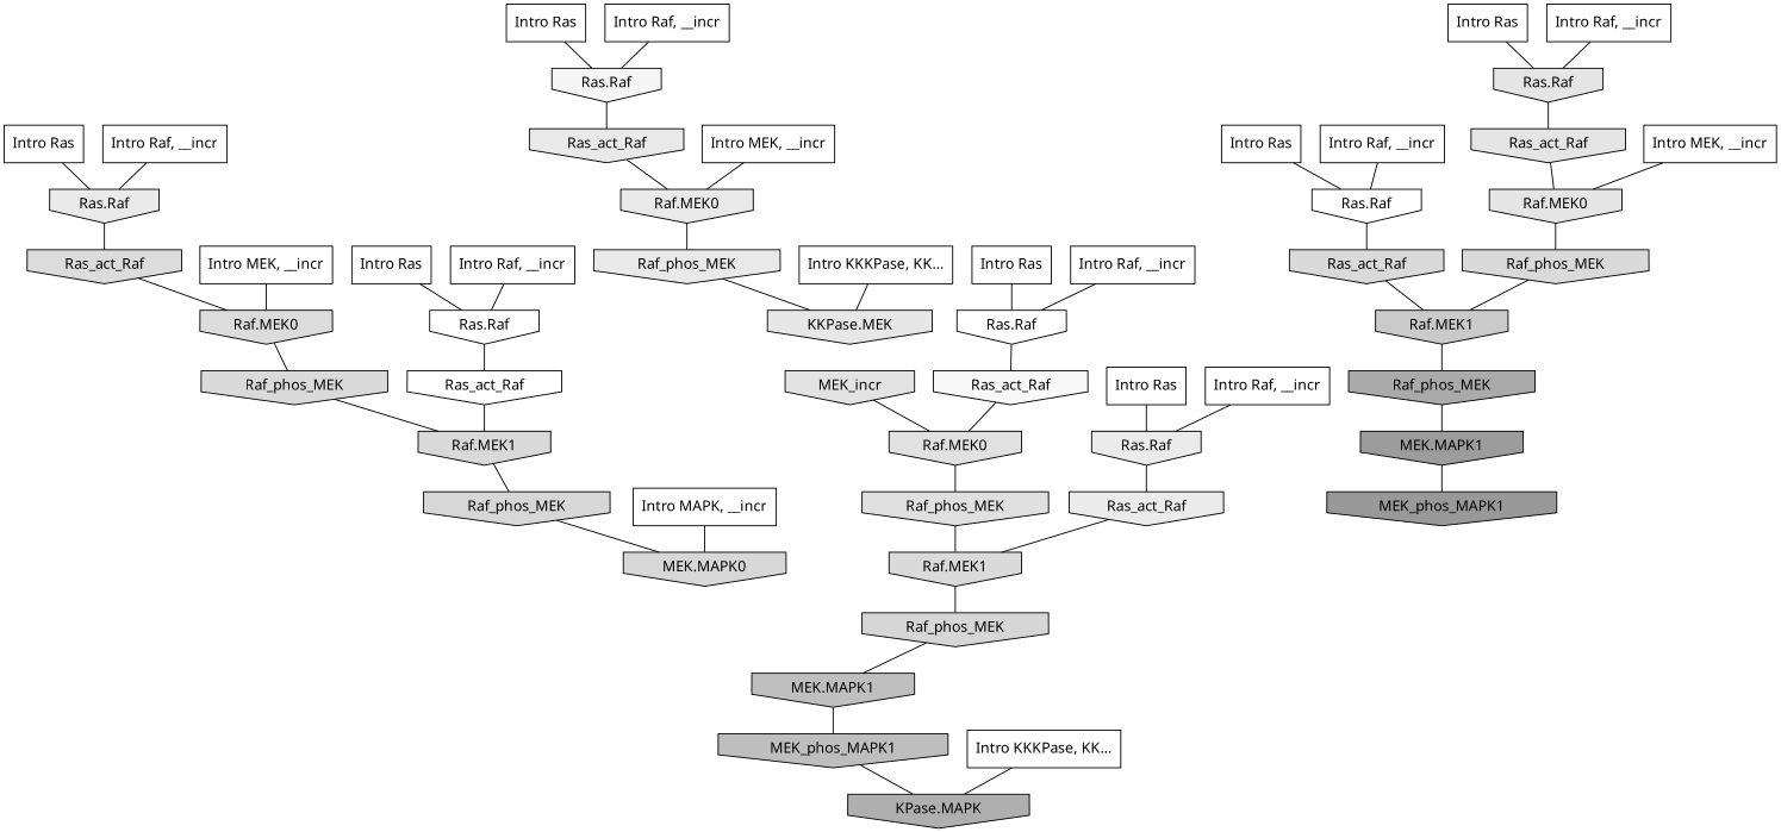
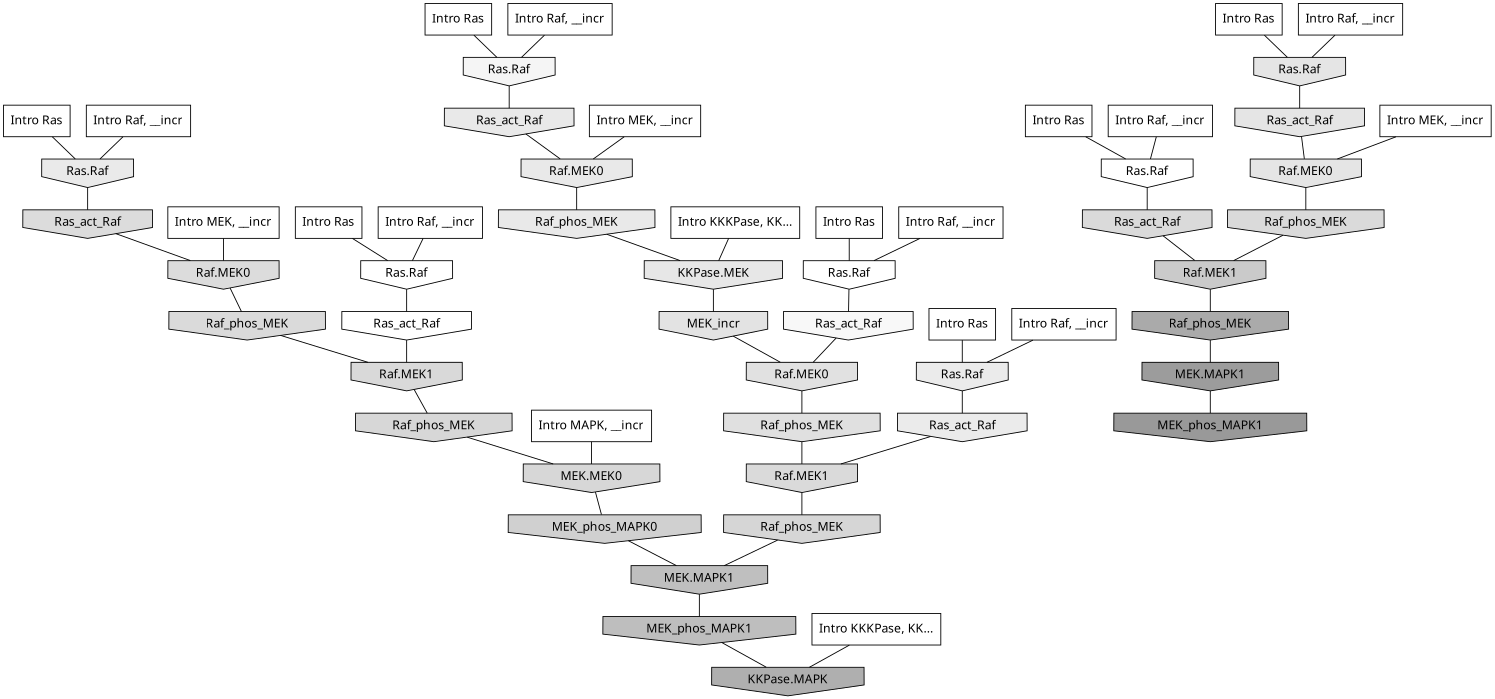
  digraph {
    fontname="Noto Sans"
    rankdir=TB
    ranksep=0.30
    node [fillcolor="0.000 0.000 1.000" fontname="Noto Sans" shape=invhouse style=filled]
    edge [color="0.000 0.000 0.000" dir=none fontname="Noto Sans"]
    n1 [label="Intro Ras" shape=rectangle]
    n2 [fillcolor="0.000 0.000 0.958" label="Ras.Raf"]
    n3 [fillcolor="0.000 0.000 0.912" label=Ras_act_Raf]
    n4 [label="Intro Ras" shape=rectangle]
    n5 [label="Ras.Raf"]
    n6 [label=Ras_act_Raf]
    n7 [label="Intro Ras" shape=rectangle]
    n8 [label="Ras.Raf"]
    n9 [fillcolor="0.000 0.000 0.969" label=Ras_act_Raf]
    n10 [label="Intro Ras" shape=rectangle]
    n11 [label="Ras.Raf"]
    n12 [fillcolor="0.000 0.000 0.854" label=Ras_act_Raf]
    n13 [label="Intro Ras" shape=rectangle]
    n14 [fillcolor="0.000 0.000 0.915" label="Ras.Raf"]
    n15 [fillcolor="0.000 0.000 0.861" label=Ras_act_Raf]
    n16 [label="Intro Ras" shape=rectangle]
    n17 [fillcolor="0.000 0.000 0.898" label="Ras.Raf"]
    n18 [fillcolor="0.000 0.000 0.898" label=Ras_act_Raf]
    n19 [label="Intro Ras" shape=rectangle]
    n20 [fillcolor="0.000 0.000 0.921" label="Ras.Raf"]
    n21 [fillcolor="0.000 0.000 0.918" label=Ras_act_Raf]
    n22 [label="Intro Raf, __incr" shape=rectangle]
    n23 [label="Intro Raf, __incr" shape=rectangle]
    n24 [label="Intro Raf, __incr" shape=rectangle]
    n25 [label="Intro Raf, __incr" shape=rectangle]
    n26 [label="Intro Raf, __incr" shape=rectangle]
    n27 [label="Intro Raf, __incr" shape=rectangle]
    n28 [label="Intro Raf, __incr" shape=rectangle]
    n29 [label="Intro MEK, __incr" shape=rectangle]
    n30 [fillcolor="0.000 0.000 0.861" label="Raf.MEK0"]
    n31 [fillcolor="0.000 0.000 0.852" label=Raf_phos_MEK]
    n32 [label="Intro MEK, __incr" shape=rectangle]
    n33 [fillcolor="0.000 0.000 0.898" label="Raf.MEK0"]
    n34 [fillcolor="0.000 0.000 0.855" label=Raf_phos_MEK]
    n35 [label="Intro MEK, __incr" shape=rectangle]
    n36 [fillcolor="0.000 0.000 0.912" label="Raf.MEK0"]
    n37 [fillcolor="0.000 0.000 0.911" label=Raf_phos_MEK]
    n38 [label="Intro MAPK, __incr" shape=rectangle]
-   n39 [fillcolor="0.000 0.000 0.840" label="MEK.MAPK0"]
+   n39 [fillcolor="0.000 0.000 0.840" label="MEK.MEK0"]
+   n40 [fillcolor="0.000 0.000 0.813" label=MEK_phos_MAPK0]
    n41 [label="Intro KKKPase, KK..." shape=rectangle]
-   n42 [fillcolor="0.000 0.000 0.686" label="KPase.MAPK"]
+   n42 [fillcolor="0.000 0.000 0.686" label="KKPase.MAPK"]
    n43 [label="Intro KKKPase, KK..." shape=rectangle]
    n44 [fillcolor="0.000 0.000 0.903" label="KKPase.MEK"]
    n45 [fillcolor="0.000 0.000 0.887" label=MEK_incr]
    n46 [fillcolor="0.000 0.000 0.790" label="Raf.MEK1"]
    n47 [fillcolor="0.000 0.000 0.882" label="Raf.MEK0"]
    n48 [fillcolor="0.000 0.000 0.850" label="Raf.MEK1"]
    n49 [fillcolor="0.000 0.000 0.840" label=Raf_phos_MEK]
    n50 [fillcolor="0.000 0.000 0.878" label=Raf_phos_MEK]
    n51 [fillcolor="0.000 0.000 0.855" label="Raf.MEK1"]
    n52 [fillcolor="0.000 0.000 0.839" label=Raf_phos_MEK]
    n53 [fillcolor="0.000 0.000 0.747" label="MEK.MAPK1"]
    n54 [fillcolor="0.000 0.000 0.666" label=Raf_phos_MEK]
    n55 [fillcolor="0.000 0.000 0.745" label=MEK_phos_MAPK1]
    n56 [fillcolor="0.000 0.000 0.610" label="MEK.MAPK1"]
    n57 [fillcolor="0.000 0.000 0.600" label=MEK_phos_MAPK1]
    n1 -> n2
    n2 -> n3
    n3 -> n36
    n4 -> n5
    n5 -> n6
    n6 -> n48
    n7 -> n8
    n8 -> n9
    n9 -> n47
    n10 -> n11
    n11 -> n12
    n12 -> n46
    n13 -> n14
    n14 -> n15
    n15 -> n30
    n16 -> n17
    n17 -> n18
    n18 -> n33
    n19 -> n20
    n20 -> n21
    n21 -> n51
    n22 -> n2
    n23 -> n14
    n24 -> n20
    n25 -> n5
    n26 -> n17
    n27 -> n11
    n28 -> n8
    n29 -> n30
    n30 -> n31
    n31 -> n48
    n32 -> n33
    n33 -> n34
    n34 -> n46
    n35 -> n36
    n36 -> n37
    n37 -> n44
    n38 -> n39
+   n39 -> n40
+   n40 -> n53
    n41 -> n42
    n43 -> n44
+   n44 -> n45
    n45 -> n47
    n46 -> n54
    n47 -> n50
    n48 -> n49
    n49 -> n39
    n50 -> n51
    n51 -> n52
    n52 -> n53
    n53 -> n55
    n54 -> n56
    n55 -> n42
    n56 -> n57
  }
